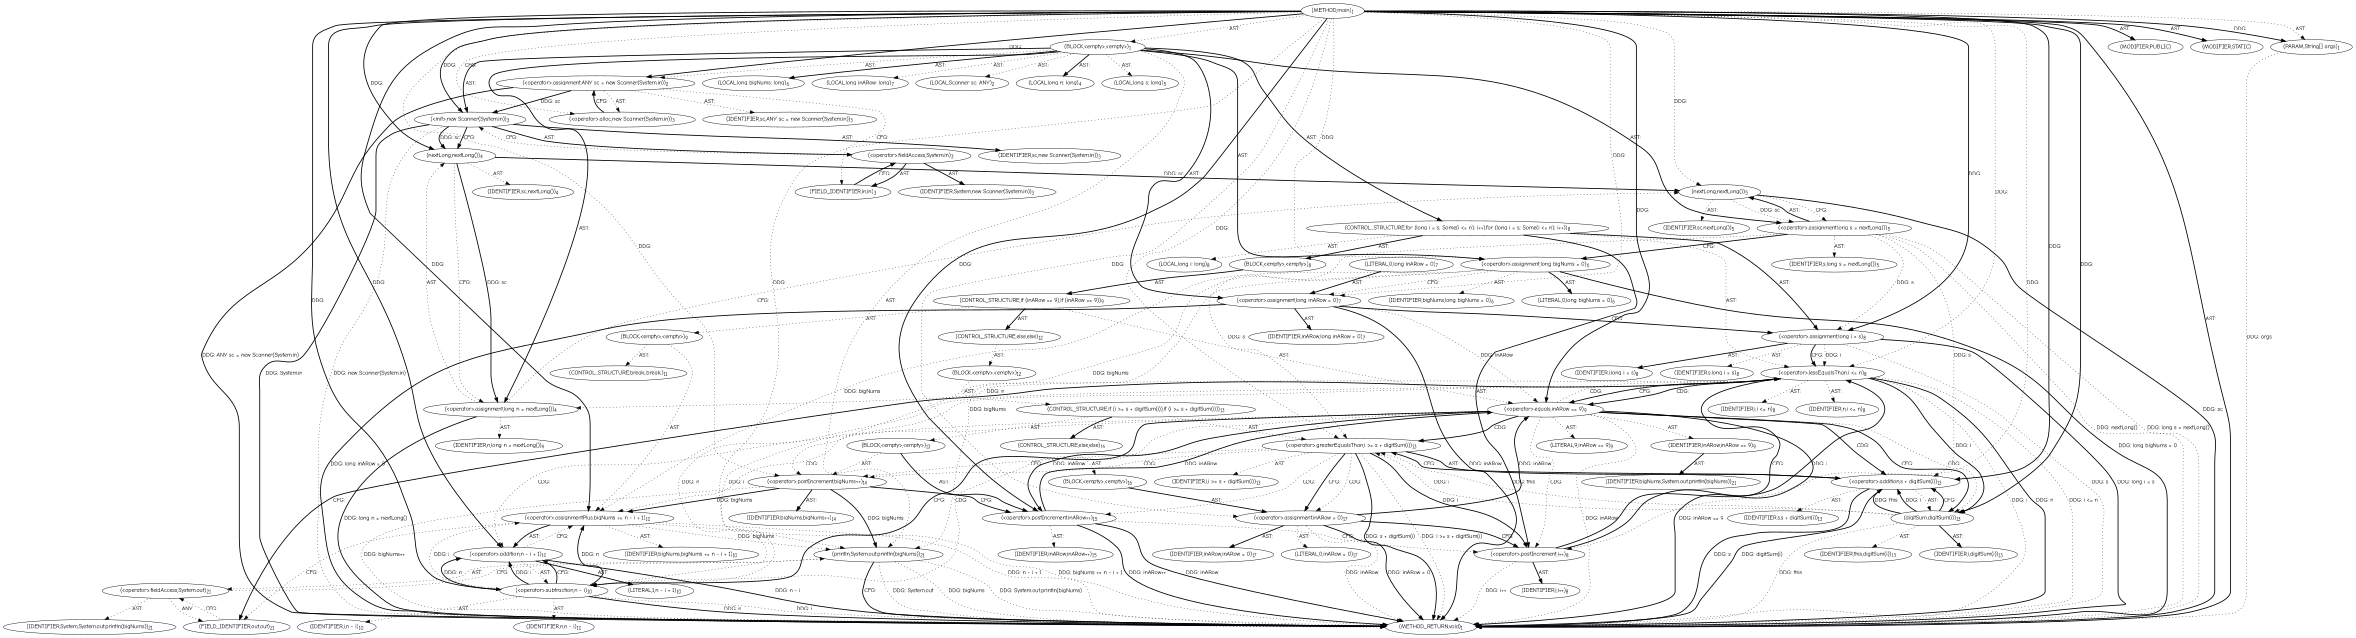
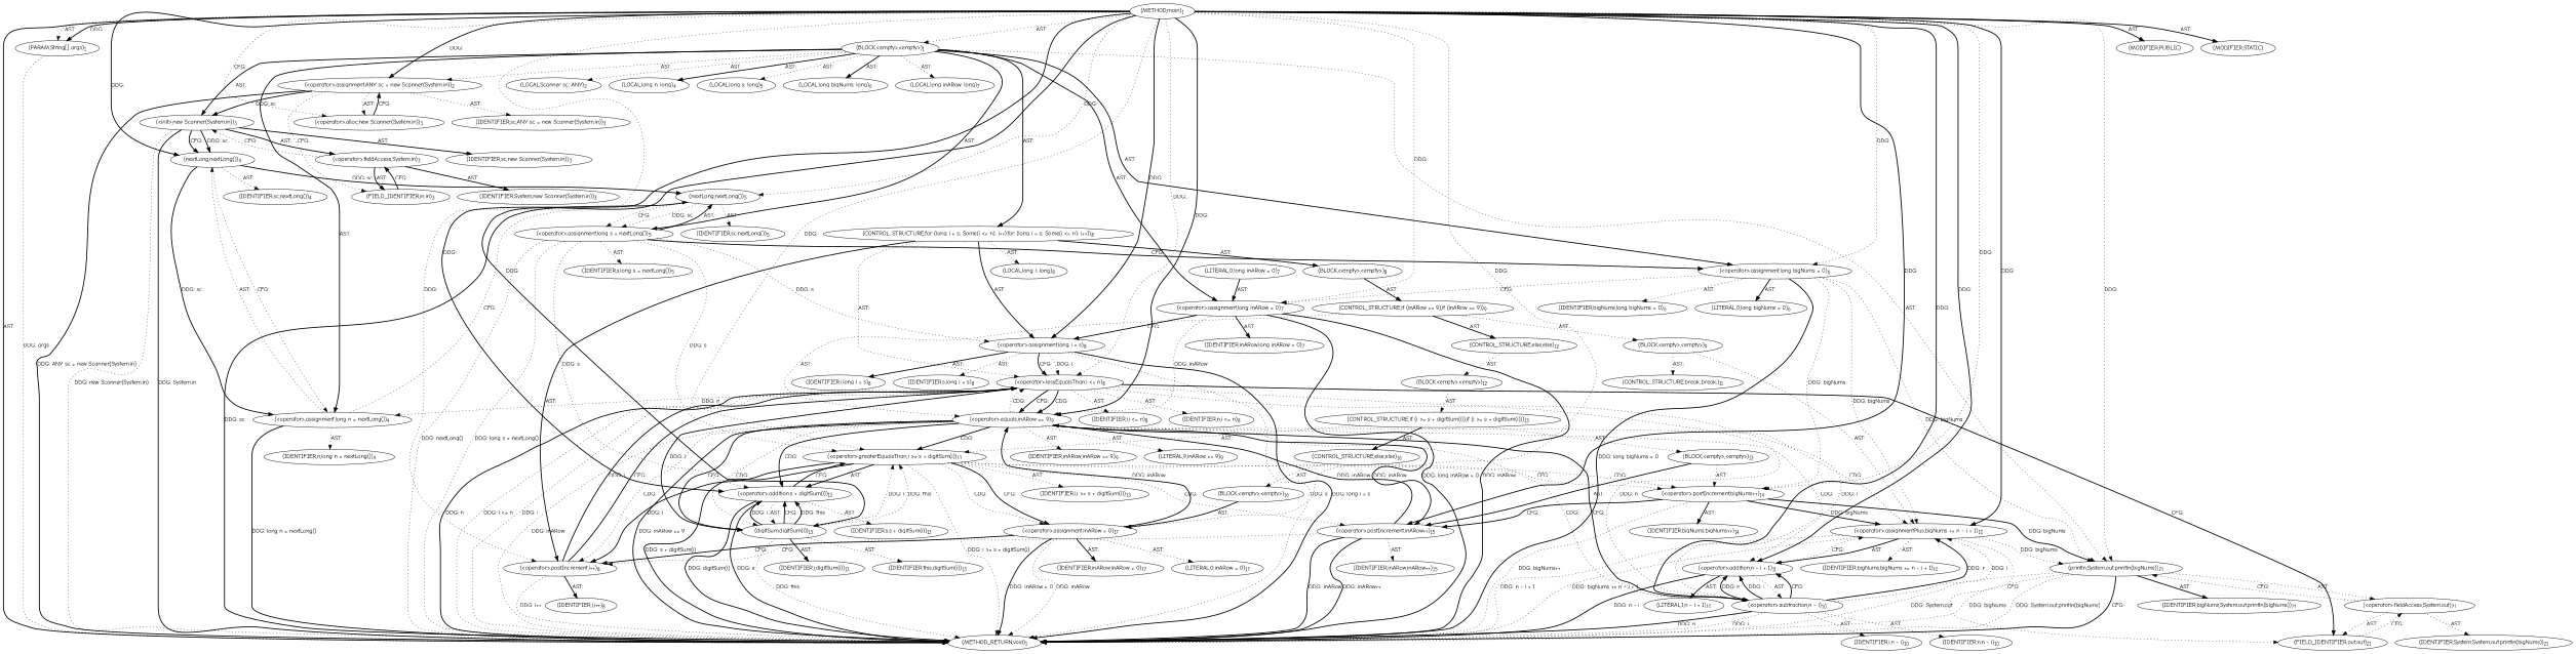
  digraph {
    fontname="Comic Neue"
    node [fontname="Comic Neue"]
    edge [fontname="Comic Neue" style=dotted]
    n1 [label=<(METHOD,main)<SUB>1</SUB>>]
    n2 [label=<(PARAM,String[] args)<SUB>1</SUB>>]
    n3 [label=<(BLOCK,&lt;empty&gt;,&lt;empty&gt;)<SUB>1</SUB>>]
    n4 [label=<(&lt;operator&gt;.assignment,ANY sc = new Scanner(System.in))<SUB>2</SUB>>]
    n5 [label=<(&lt;operator&gt;.alloc,new Scanner(System.in))<SUB>3</SUB>>]
    n6 [label=<(&lt;init&gt;,new Scanner(System.in))<SUB>3</SUB>>]
    n7 [label=<(nextLong,nextLong())<SUB>4</SUB>>]
    n8 [label=<(nextLong,nextLong())<SUB>5</SUB>>]
    n9 [label=<(&lt;operator&gt;.assignment,long bigNums = 0)<SUB>6</SUB>>]
    n10 [label=<(&lt;operator&gt;.assignment,long inARow = 0)<SUB>7</SUB>>]
    n11 [label=<(&lt;operator&gt;.assignment,long i = s)<SUB>8</SUB>>]
    n12 [label=<(&lt;operator&gt;.lessEqualsThan,i &lt;= n)<SUB>8</SUB>>]
    n13 [label=<(&lt;operator&gt;.postIncrement,i++)<SUB>8</SUB>>]
    n14 [label=<(&lt;operator&gt;.equals,inARow == 9)<SUB>9</SUB>>]
    n15 [label=<(&lt;operator&gt;.assignmentPlus,bigNums += n - i + 1)<SUB>10</SUB>>]
-   n16 [label=<(&lt;operator&gt;.addition,n - i + 1)<SUB>10</SUB>>]
+   n16 [label=<(&lt;operator&gt;.addition,n - i + 1)<SUB>11</SUB>>]
    n17 [label=<(&lt;operator&gt;.subtraction,n - i)<SUB>10</SUB>>]
    n18 [label=<(&lt;operator&gt;.greaterEqualsThan,i &gt;= s + digitSum(i))<SUB>13</SUB>>]
    n19 [label=<(&lt;operator&gt;.addition,s + digitSum(i))<SUB>13</SUB>>]
    n20 [label=<(digitSum,digitSum(i))<SUB>13</SUB>>]
    n21 [label=<(&lt;operator&gt;.postIncrement,bigNums++)<SUB>14</SUB>>]
    n22 [label=<(&lt;operator&gt;.postIncrement,inARow++)<SUB>15</SUB>>]
    n23 [label=<(&lt;operator&gt;.assignment,inARow = 0)<SUB>17</SUB>>]
    n24 [label=<(println,System.out.println(bigNums))<SUB>21</SUB>>]
    n25 [label=<(MODIFIER,PUBLIC)>]
    n26 [label=<(MODIFIER,STATIC)>]
    n27 [label=<(METHOD_RETURN,void)<SUB>1</SUB>>]
    n28 [label=<(LOCAL,Scanner sc: ANY)<SUB>2</SUB>>]
    n29 [label=<(LOCAL,long n: long)<SUB>4</SUB>>]
    n30 [label=<(&lt;operator&gt;.assignment,long n = nextLong())<SUB>4</SUB>>]
    n31 [label=<(LOCAL,long s: long)<SUB>5</SUB>>]
    n32 [label=<(&lt;operator&gt;.assignment,long s = nextLong())<SUB>5</SUB>>]
    n33 [label=<(LOCAL,long bigNums: long)<SUB>6</SUB>>]
    n34 [label=<(LOCAL,long inARow: long)<SUB>7</SUB>>]
    n35 [label=<(CONTROL_STRUCTURE,for (long i = s; Some(i &lt;= n); i++),for (long i = s; Some(i &lt;= n); i++))<SUB>8</SUB>>]
    n36 [label=<(IDENTIFIER,sc,ANY sc = new Scanner(System.in))<SUB>3</SUB>>]
    n37 [label=<(FIELD_IDENTIFIER,in,in)<SUB>3</SUB>>]
    n38 [label=<(IDENTIFIER,sc,new Scanner(System.in))<SUB>3</SUB>>]
    n39 [label=<(&lt;operator&gt;.fieldAccess,System.in)<SUB>3</SUB>>]
    n40 [label=<(IDENTIFIER,sc,nextLong())<SUB>4</SUB>>]
    n41 [label=<(IDENTIFIER,sc,nextLong())<SUB>5</SUB>>]
    n42 [label=<(IDENTIFIER,bigNums,long bigNums = 0)<SUB>6</SUB>>]
    n43 [label=<(LITERAL,0,long bigNums = 0)<SUB>6</SUB>>]
    n44 [label=<(IDENTIFIER,inARow,long inARow = 0)<SUB>7</SUB>>]
    n45 [label=<(IDENTIFIER,i,long i = s)<SUB>8</SUB>>]
    n46 [label=<(IDENTIFIER,s,long i = s)<SUB>8</SUB>>]
    n47 [label=<(IDENTIFIER,i,i &lt;= n)<SUB>8</SUB>>]
    n48 [label=<(IDENTIFIER,n,i &lt;= n)<SUB>8</SUB>>]
    n49 [label=<(FIELD_IDENTIFIER,out,out)<SUB>21</SUB>>]
    n50 [label=<(IDENTIFIER,i,i++)<SUB>8</SUB>>]
    n51 [label=<(IDENTIFIER,inARow,inARow == 9)<SUB>9</SUB>>]
    n52 [label=<(LITERAL,9,inARow == 9)<SUB>9</SUB>>]
    n53 [label=<(IDENTIFIER,bigNums,bigNums += n - i + 1)<SUB>10</SUB>>]
    n54 [label=<(LITERAL,1,n - i + 1)<SUB>10</SUB>>]
    n55 [label=<(IDENTIFIER,n,n - i)<SUB>10</SUB>>]
    n56 [label=<(IDENTIFIER,i,n - i)<SUB>10</SUB>>]
    n57 [label=<(IDENTIFIER,i,i &gt;= s + digitSum(i))<SUB>13</SUB>>]
    n58 [label=<(IDENTIFIER,s,s + digitSum(i))<SUB>13</SUB>>]
    n59 [label=<(IDENTIFIER,this,digitSum(i))<SUB>13</SUB>>]
    n60 [label=<(IDENTIFIER,i,digitSum(i))<SUB>13</SUB>>]
    n61 [label=<(IDENTIFIER,bigNums,bigNums++)<SUB>14</SUB>>]
    n62 [label=<(IDENTIFIER,inARow,inARow++)<SUB>15</SUB>>]
    n63 [label=<(IDENTIFIER,inARow,inARow = 0)<SUB>17</SUB>>]
    n64 [label=<(LITERAL,0,inARow = 0)<SUB>17</SUB>>]
    n65 [label=<(&lt;operator&gt;.fieldAccess,System.out)<SUB>21</SUB>>]
    n66 [label=<(IDENTIFIER,bigNums,System.out.println(bigNums))<SUB>21</SUB>>]
    n67 [label=<(IDENTIFIER,n,long n = nextLong())<SUB>4</SUB>>]
    n68 [label=<(IDENTIFIER,s,long s = nextLong())<SUB>5</SUB>>]
    n69 [label=<(LOCAL,long i: long)<SUB>8</SUB>>]
    n70 [label=<(BLOCK,&lt;empty&gt;,&lt;empty&gt;)<SUB>8</SUB>>]
    n71 [label=<(IDENTIFIER,System,new Scanner(System.in))<SUB>3</SUB>>]
    n72 [label=<(LITERAL,0,long inARow = 0)<SUB>7</SUB>>]
    n73 [label=<(CONTROL_STRUCTURE,if (inARow == 9),if (inARow == 9))<SUB>9</SUB>>]
    n74 [label=<(BLOCK,&lt;empty&gt;,&lt;empty&gt;)<SUB>9</SUB>>]
    n75 [label=<(CONTROL_STRUCTURE,else,else)<SUB>12</SUB>>]
    n76 [label=<(CONTROL_STRUCTURE,break;,break;)<SUB>11</SUB>>]
    n77 [label=<(BLOCK,&lt;empty&gt;,&lt;empty&gt;)<SUB>12</SUB>>]
    n78 [label=<(CONTROL_STRUCTURE,if (i &gt;= s + digitSum(i)),if (i &gt;= s + digitSum(i)))<SUB>13</SUB>>]
    n79 [label=<(BLOCK,&lt;empty&gt;,&lt;empty&gt;)<SUB>13</SUB>>]
    n80 [label=<(CONTROL_STRUCTURE,else,else)<SUB>16</SUB>>]
    n81 [label=<(BLOCK,&lt;empty&gt;,&lt;empty&gt;)<SUB>16</SUB>>]
    n82 [label=<(IDENTIFIER,System,System.out.println(bigNums))<SUB>21</SUB>>]
    n1 -> n2 [label="AST: "]
    n1 -> n2 [label="DDG: " style=bold]
    n1 -> n3 [label="AST: "]
    n1 -> n4 [label="DDG: " style=bold]
    n1 -> n5 [label="CFG: "]
-   n1 -> n6 [label="DDG: " style=bold]
    n1 -> n7 [label="DDG: " style=bold]
    n1 -> n8 [label="DDG: "]
    n1 -> n9 [label="DDG: "]
    n1 -> n10 [label="DDG: "]
    n1 -> n11 [label="DDG: " style=bold]
    n1 -> n12 [label="DDG: "]
    n1 -> n13 [label="DDG: "]
    n1 -> n14 [label="DDG: " style=bold]
    n1 -> n15 [label="DDG: " style=bold]
    n1 -> n16 [label="DDG: " style=bold]
    n1 -> n17 [label="DDG: " style=bold]
    n1 -> n18 [label="DDG: "]
    n1 -> n19 [label="DDG: " style=bold]
    n1 -> n20 [label="DDG: " style=bold]
    n1 -> n21 [label="DDG: "]
    n1 -> n22 [label="DDG: " style=bold]
    n1 -> n23 [label="DDG: "]
    n1 -> n24 [label="DDG: "]
    n1 -> n25 [label="AST: " style=bold]
    n1 -> n26 [label="AST: " style=bold]
    n1 -> n27 [label="AST: " style=bold]
    n2 -> n27 [label="DDG: args"]
    n3 -> n4 [label="AST: "]
    n3 -> n6 [label="AST: " style=bold]
    n3 -> n9 [label="AST: " style=bold]
    n3 -> n10 [label="AST: " style=bold]
    n3 -> n24 [label="AST: "]
    n3 -> n28 [label="AST: "]
    n3 -> n29 [label="AST: " style=bold]
    n3 -> n30 [label="AST: " style=bold]
    n3 -> n31 [label="AST: "]
    n3 -> n32 [label="AST: " style=bold]
    n3 -> n33 [label="AST: " style=bold]
    n3 -> n34 [label="AST: "]
    n3 -> n35 [label="AST: " style=bold]
    n4 -> n5 [label="AST: "]
    n4 -> n6 [label="DDG: sc" style=bold]
    n4 -> n27 [label="DDG: ANY sc = new Scanner(System.in)" style=bold]
    n4 -> n36 [label="AST: "]
    n4 -> n37 [label="CFG: "]
    n5 -> n4 [label="CFG: " style=bold]
    n6 -> n7 [label="CFG: " style=bold]
    n6 -> n7 [label="DDG: sc" style=bold]
    n6 -> n27 [label="DDG: System.in" style=bold]
    n6 -> n27 [label="DDG: new Scanner(System.in)"]
    n6 -> n38 [label="AST: " style=bold]
    n6 -> n39 [label="AST: " style=bold]
    n7 -> n8 [label="DDG: sc" style=bold]
    n7 -> n30 [label="CFG: "]
    n7 -> n30 [label="DDG: sc" style=bold]
    n7 -> n40 [label="AST: "]
    n8 -> n27 [label="DDG: sc" style=bold]
    n8 -> n32 [label="CFG: "]
    n8 -> n32 [label="DDG: sc"]
    n8 -> n41 [label="AST: "]
    n9 -> n10 [label="CFG: "]
    n9 -> n15 [label="DDG: bigNums"]
    n9 -> n21 [label="DDG: bigNums"]
    n9 -> n24 [label="DDG: bigNums"]
    n9 -> n27 [label="DDG: long bigNums = 0" style=bold]
    n9 -> n42 [label="AST: "]
    n9 -> n43 [label="AST: " style=bold]
    n10 -> n11 [label="CFG: " style=bold]
    n10 -> n14 [label="DDG: inARow"]
    n10 -> n27 [label="DDG: inARow" style=bold]
    n10 -> n27 [label="DDG: long inARow = 0" style=bold]
    n10 -> n44 [label="AST: " style=bold]
    n11 -> n12 [label="CFG: " style=bold]
    n11 -> n12 [label="DDG: i"]
    n11 -> n27 [label="DDG: s"]
    n11 -> n27 [label="DDG: long i = s" style=bold]
    n11 -> n45 [label="AST: " style=bold]
    n11 -> n46 [label="AST: "]
    n12 -> n14 [label="CFG: " style=bold]
    n12 -> n14 [label="CDG: " style=bold]
    n12 -> n17 [label="DDG: n"]
    n12 -> n17 [label="DDG: i"]
    n12 -> n20 [label="DDG: i" style=bold]
    n12 -> n27 [label="DDG: i"]
    n12 -> n27 [label="DDG: n" style=bold]
    n12 -> n27 [label="DDG: i &lt;= n"]
    n12 -> n30 [label="DDG: n"]
    n12 -> n47 [label="AST: "]
    n12 -> n48 [label="AST: "]
    n12 -> n49 [label="CFG: " style=bold]
    n13 -> n12 [label="CFG: " style=bold]
    n13 -> n12 [label="DDG: i" style=bold]
    n13 -> n27 [label="DDG: i++"]
    n13 -> n50 [label="AST: " style=bold]
    n14 -> n12 [label="CDG: "]
    n14 -> n13 [label="CDG: "]
    n14 -> n15 [label="CDG: "]
    n14 -> n16 [label="CDG: "]
    n14 -> n17 [label="CFG: " style=bold]
    n14 -> n17 [label="CDG: "]
    n14 -> n18 [label="CDG: " style=bold]
    n14 -> n19 [label="CDG: " style=bold]
    n14 -> n20 [label="CFG: " style=bold]
    n14 -> n20 [label="CDG: "]
    n14 -> n22 [label="DDG: inARow" style=bold]
    n14 -> n27 [label="DDG: inARow"]
    n14 -> n27 [label="DDG: inARow == 9" style=bold]
    n14 -> n51 [label="AST: "]
    n14 -> n52 [label="AST: "]
    n15 -> n16 [label="AST: " style=bold]
    n15 -> n24 [label="DDG: bigNums"]
    n15 -> n27 [label="DDG: n - i + 1"]
    n15 -> n27 [label="DDG: bigNums += n - i + 1"]
    n15 -> n49 [label="CFG: "]
    n15 -> n53 [label="AST: "]
    n16 -> n15 [label="CFG: "]
    n16 -> n17 [label="AST: "]
    n16 -> n27 [label="DDG: n - i" style=bold]
    n16 -> n54 [label="AST: " style=bold]
    n17 -> n15 [label="DDG: n" style=bold]
    n17 -> n15 [label="DDG: i"]
    n17 -> n16 [label="CFG: " style=bold]
    n17 -> n16 [label="DDG: n" style=bold]
    n17 -> n16 [label="DDG: i" style=bold]
    n17 -> n27 [label="DDG: n" style=bold]
    n17 -> n27 [label="DDG: i"]
    n17 -> n55 [label="AST: "]
    n17 -> n56 [label="AST: "]
    n18 -> n13 [label="DDG: i" style=bold]
    n18 -> n19 [label="AST: " style=bold]
    n18 -> n21 [label="CFG: "]
    n18 -> n21 [label="CDG: "]
    n18 -> n22 [label="CDG: "]
    n18 -> n23 [label="CFG: " style=bold]
    n18 -> n23 [label="CDG: "]
    n18 -> n27 [label="DDG: s + digitSum(i)" style=bold]
    n18 -> n27 [label="DDG: i &gt;= s + digitSum(i)"]
    n18 -> n57 [label="AST: "]
    n19 -> n18 [label="CFG: " style=bold]
    n19 -> n20 [label="AST: "]
    n19 -> n27 [label="DDG: s" style=bold]
    n19 -> n27 [label="DDG: digitSum(i)" style=bold]
    n19 -> n58 [label="AST: "]
    n20 -> n18 [label="DDG: i"]
    n20 -> n18 [label="DDG: this"]
    n20 -> n19 [label="CFG: " style=bold]
    n20 -> n19 [label="DDG: this" style=bold]
    n20 -> n19 [label="DDG: i" style=bold]
    n20 -> n27 [label="DDG: this"]
    n20 -> n59 [label="AST: "]
    n20 -> n60 [label="AST: " style=bold]
    n21 -> n15 [label="DDG: bigNums" style=bold]
    n21 -> n22 [label="CFG: " style=bold]
    n21 -> n24 [label="DDG: bigNums" style=bold]
    n21 -> n27 [label="DDG: bigNums++"]
    n21 -> n61 [label="AST: " style=bold]
    n22 -> n13 [label="CFG: "]
    n22 -> n14 [label="DDG: inARow" style=bold]
    n22 -> n27 [label="DDG: inARow" style=bold]
    n22 -> n27 [label="DDG: inARow++" style=bold]
    n22 -> n62 [label="AST: "]
    n23 -> n13 [label="CFG: " style=bold]
    n23 -> n14 [label="DDG: inARow" style=bold]
    n23 -> n27 [label="DDG: inARow"]
    n23 -> n27 [label="DDG: inARow = 0" style=bold]
    n23 -> n63 [label="AST: " style=bold]
    n23 -> n64 [label="AST: "]
    n24 -> n27 [label="CFG: " style=bold]
    n24 -> n27 [label="DDG: System.out"]
    n24 -> n27 [label="DDG: bigNums"]
    n24 -> n27 [label="DDG: System.out.println(bigNums)"]
    n24 -> n65 [label="AST: "]
-   n51 -> n66 [label="AST: " style=bold]
+   n24 -> n66 [label="AST: " style=bold]
    n30 -> n7 [label="AST: "]
    n30 -> n8 [label="CFG: "]
    n30 -> n27 [label="DDG: long n = nextLong()" style=bold]
    n30 -> n67 [label="AST: "]
    n32 -> n8 [label="AST: " style=bold]
    n32 -> n9 [label="CFG: " style=bold]
    n32 -> n11 [label="DDG: s"]
    n32 -> n18 [label="DDG: s"]
    n32 -> n19 [label="DDG: s"]
    n32 -> n27 [label="DDG: nextLong()"]
    n32 -> n27 [label="DDG: long s = nextLong()"]
    n32 -> n68 [label="AST: "]
    n35 -> n11 [label="AST: " style=bold]
    n35 -> n12 [label="AST: "]
    n35 -> n13 [label="AST: " style=bold]
    n35 -> n69 [label="AST: "]
    n35 -> n70 [label="AST: " style=bold]
    n37 -> n39 [label="CFG: " style=bold]
    n39 -> n6 [label="CFG: "]
    n39 -> n37 [label="AST: " style=bold]
    n39 -> n71 [label="AST: " style=bold]
    n49 -> n65 [label="CFG: "]
    n65 -> n24 [label="CFG: "]
-   n65 -> n49 [label="ANY: "]
+   n65 -> n49 [label="AST: "]
    n65 -> n82 [label="AST: "]
    n70 -> n73 [label="AST: " style=bold]
    n72 -> n10 [label="AST: " style=bold]
    n73 -> n14 [label="AST: "]
    n73 -> n74 [label="AST: "]
    n73 -> n75 [label="AST: " style=bold]
    n74 -> n15 [label="AST: "]
    n74 -> n76 [label="AST: "]
    n75 -> n77 [label="AST: "]
    n77 -> n78 [label="AST: "]
    n78 -> n18 [label="AST: "]
    n78 -> n79 [label="AST: "]
    n78 -> n80 [label="AST: " style=bold]
    n79 -> n21 [label="AST: "]
    n79 -> n22 [label="AST: " style=bold]
    n80 -> n81 [label="AST: "]
    n81 -> n23 [label="AST: " style=bold]
  }
